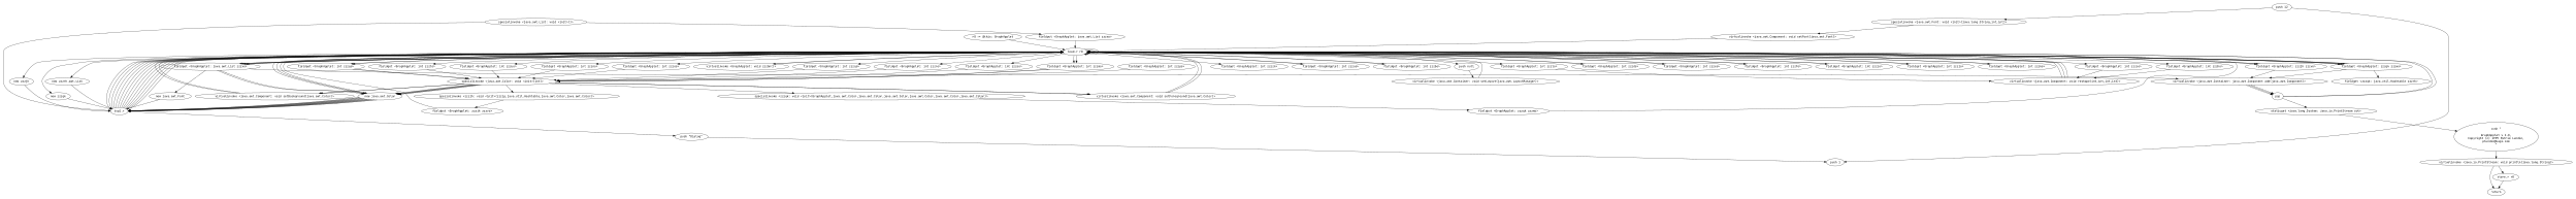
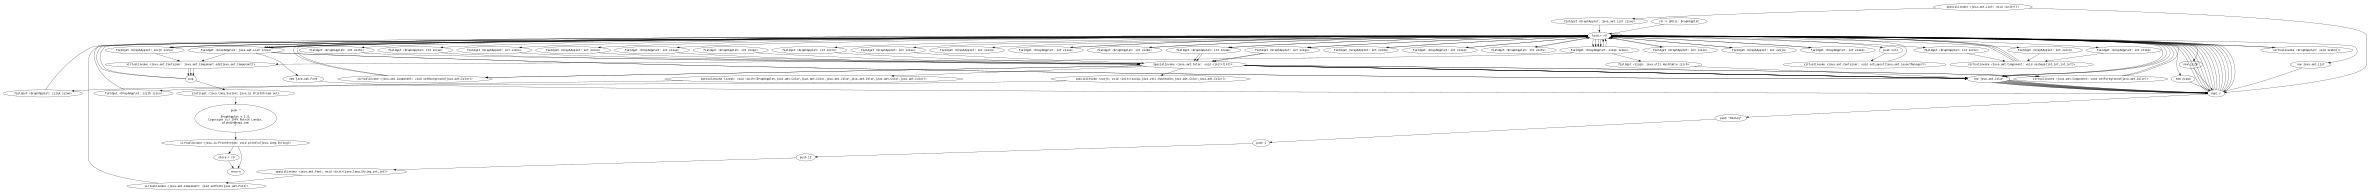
  digraph {
    fontname="JetBrains Mono"
    node [fontname="JetBrains Mono"]
    edge [fontname="JetBrains Mono"]
    "r0 := @this: GraphApplet"
    "load.r r0"
    "virtualinvoke <GraphApplet: void zzzbn()>"
    "new java.awt.Color"
    "fieldget <GraphApplet: int zzzmo>"
    "fieldget <GraphApplet: int zzzgo>"
    "push null"
-   "new java.awt.List" [label="new zzzrh.awt.List"]
+   "new java.awt.List"
    "fieldget <GraphApplet: java.awt.List zzzxo>"
    "fieldget <GraphApplet: int zzzto>"
    "fieldget <GraphApplet: int zzzuo>"
    "new zzzqk"
    "fieldget <GraphApplet: int zzzno>"
    "fieldget <GraphApplet: int zzzoo>"
    "fieldget <GraphApplet: int zzzqo>"
    "new zzzjh"
    "fieldget <GraphApplet: zzzqk zzzwo>"
    "fieldget <GraphApplet: int zzzro>"
    "fieldget <GraphApplet: int zzzso>"
    "fieldget <GraphApplet: int zzzzn>"
    "fieldget <GraphApplet: int zzzao>"
    "fieldget <GraphApplet: int zzzbo>"
    "fieldget <GraphApplet: int zzzco>"
    "fieldget <GraphApplet: zzzjh zzzvo>"
    "fieldget <GraphApplet: int zzzdo>"
    "fieldget <GraphApplet: int zzzeo>"
    "fieldget <GraphApplet: int zzzfo>"
    "fieldget <GraphApplet: int zzzho>"
    "fieldget <GraphApplet: int zzzio>"
    "fieldget <GraphApplet: int zzzjo>"
    "fieldget <GraphApplet: int zzzko>"
    "fieldget <GraphApplet: int zzzlo>"
    "dup1.r"
    "specialinvoke <java.awt.Color: void <init>(int)>"
    "virtualinvoke <java.awt.Container: void setLayout(java.awt.LayoutManager)>"
    "new java.awt.Font"
    "virtualinvoke <java.awt.Container: java.awt.Component add(java.awt.Component)>"
    "fieldget <GraphApplet: int zzzpo>"
    "fieldget <zzzqk: java.util.Hashtable zzzrh>"
    "virtualinvoke <java.awt.Component: void reshape(int,int,int,int)>"
    "push \"Dialog\""
    "specialinvoke <java.awt.List: void <init>()>"
    "fieldput <GraphApplet: java.awt.List zzzxo>"
    "push 1"
    "virtualinvoke <java.awt.Component: void setBackground(java.awt.Color)>"
    "virtualinvoke <java.awt.Component: void setForeground(java.awt.Color)>"
    "specialinvoke <zzzqk: void <init>(GraphApplet,java.awt.Color,java.awt.Color,java.awt.Color,java.awt.Color,java.awt.Color,java.awt.Color)>"
    "specialinvoke <zzzjh: void <init>(zzzip,java.util.Hashtable,java.awt.Color,java.awt.Color)>"
    "fieldput <GraphApplet: zzzqk zzzwo>"
    "fieldput <GraphApplet: zzzjh zzzvo>"
    pop
    "push 12"
    "specialinvoke <java.awt.Font: void <init>(java.lang.String,int,int)>"
    "virtualinvoke <java.awt.Component: void setFont(java.awt.Font)>"
    "staticget <java.lang.System: java.io.PrintStream out>"
    "push \"\n\nGraphApplet v 1.0,\nCopyright (c) 1999 Patrik Lundin,\nplundin@kagi.com\n\""
    "virtualinvoke <java.io.PrintStream: void println(java.lang.String)>"
    return
    "store.r r0"
    "r0 := @this: GraphApplet" -> "load.r r0"
    "load.r r0" -> "load.r r0"
    "load.r r0" -> "load.r r0"
    "load.r r0" -> "load.r r0"
    "load.r r0" -> "virtualinvoke <GraphApplet: void zzzbn()>"
    "load.r r0" -> "new java.awt.Color"
    "load.r r0" -> "new java.awt.Color"
    "load.r r0" -> "new java.awt.Color"
    "load.r r0" -> "fieldget <GraphApplet: int zzzmo>"
    "load.r r0" -> "fieldget <GraphApplet: int zzzmo>"
    "load.r r0" -> "fieldget <GraphApplet: int zzzgo>"
    "load.r r0" -> "fieldget <GraphApplet: int zzzgo>"
    "load.r r0" -> "push null"
    "load.r r0" -> "new java.awt.List"
    "load.r r0" -> "fieldget <GraphApplet: java.awt.List zzzxo>"
    "load.r r0" -> "fieldget <GraphApplet: java.awt.List zzzxo>"
    "load.r r0" -> "fieldget <GraphApplet: java.awt.List zzzxo>"
    "load.r r0" -> "fieldget <GraphApplet: java.awt.List zzzxo>"
    "load.r r0" -> "fieldget <GraphApplet: java.awt.List zzzxo>"
    "load.r r0" -> "fieldget <GraphApplet: int zzzto>"
    "load.r r0" -> "fieldget <GraphApplet: int zzzuo>"
    "load.r r0" -> "new zzzqk"
    "load.r r0" -> "fieldget <GraphApplet: int zzzno>"
    "load.r r0" -> "fieldget <GraphApplet: int zzzoo>"
    "load.r r0" -> "fieldget <GraphApplet: int zzzqo>"
    "load.r r0" -> "new zzzjh"
    "load.r r0" -> "fieldget <GraphApplet: zzzqk zzzwo>"
    "load.r r0" -> "fieldget <GraphApplet: zzzqk zzzwo>"
    "load.r r0" -> "fieldget <GraphApplet: zzzqk zzzwo>"
    "load.r r0" -> "fieldget <GraphApplet: zzzqk zzzwo>"
    "load.r r0" -> "fieldget <GraphApplet: int zzzro>"
    "load.r r0" -> "fieldget <GraphApplet: int zzzso>"
    "load.r r0" -> "fieldget <GraphApplet: int zzzzn>"
    "load.r r0" -> "fieldget <GraphApplet: int zzzao>"
    "load.r r0" -> "fieldget <GraphApplet: int zzzbo>"
    "load.r r0" -> "fieldget <GraphApplet: int zzzco>"
    "load.r r0" -> "fieldget <GraphApplet: zzzjh zzzvo>"
    "load.r r0" -> "fieldget <GraphApplet: zzzjh zzzvo>"
    "load.r r0" -> "fieldget <GraphApplet: int zzzdo>"
    "load.r r0" -> "fieldget <GraphApplet: int zzzeo>"
    "load.r r0" -> "fieldget <GraphApplet: int zzzfo>"
    "load.r r0" -> "fieldget <GraphApplet: int zzzho>"
    "load.r r0" -> "fieldget <GraphApplet: int zzzio>"
    "load.r r0" -> "fieldget <GraphApplet: int zzzjo>"
    "load.r r0" -> "fieldget <GraphApplet: int zzzko>"
    "load.r r0" -> "fieldget <GraphApplet: int zzzlo>"
    "virtualinvoke <GraphApplet: void zzzbn()>" -> "load.r r0"
    "new java.awt.Color" -> "dup1.r"
    "new java.awt.Color" -> "dup1.r"
    "new java.awt.Color" -> "dup1.r"
    "new java.awt.Color" -> "dup1.r"
    "new java.awt.Color" -> "dup1.r"
    "new java.awt.Color" -> "dup1.r"
    "new java.awt.Color" -> "dup1.r"
    "new java.awt.Color" -> "dup1.r"
    "new java.awt.Color" -> "dup1.r"
    "new java.awt.Color" -> "dup1.r"
    "new java.awt.Color" -> "dup1.r"
    "new java.awt.Color" -> "dup1.r"
    "fieldget <GraphApplet: int zzzmo>" -> "specialinvoke <java.awt.Color: void <init>(int)>"
    "fieldget <GraphApplet: int zzzmo>" -> "specialinvoke <java.awt.Color: void <init>(int)>"
    "fieldget <GraphApplet: int zzzgo>" -> "specialinvoke <java.awt.Color: void <init>(int)>"
    "fieldget <GraphApplet: int zzzgo>" -> "specialinvoke <java.awt.Color: void <init>(int)>"
    "push null" -> "virtualinvoke <java.awt.Container: void setLayout(java.awt.LayoutManager)>"
    "new java.awt.List" -> "dup1.r"
    "fieldget <GraphApplet: java.awt.List zzzxo>" -> "load.r r0"
    "fieldget <GraphApplet: java.awt.List zzzxo>" -> "new java.awt.Color"
    "fieldget <GraphApplet: java.awt.List zzzxo>" -> "new java.awt.Color"
    "fieldget <GraphApplet: java.awt.List zzzxo>" -> "new java.awt.Font"
    "fieldget <GraphApplet: java.awt.List zzzxo>" -> "virtualinvoke <java.awt.Container: java.awt.Component add(java.awt.Component)>"
    "fieldget <GraphApplet: int zzzto>" -> "specialinvoke <java.awt.Color: void <init>(int)>"
    "fieldget <GraphApplet: int zzzuo>" -> "specialinvoke <java.awt.Color: void <init>(int)>"
    "new zzzqk" -> "dup1.r"
    "fieldget <GraphApplet: int zzzno>" -> "specialinvoke <java.awt.Color: void <init>(int)>"
    "fieldget <GraphApplet: int zzzoo>" -> "specialinvoke <java.awt.Color: void <init>(int)>"
    "fieldget <GraphApplet: int zzzqo>" -> "specialinvoke <java.awt.Color: void <init>(int)>"
    "new zzzjh" -> "dup1.r"
    "fieldget <GraphApplet: zzzqk zzzwo>" -> "load.r r0"
    "fieldget <GraphApplet: zzzqk zzzwo>" -> "load.r r0"
    "fieldget <GraphApplet: zzzqk zzzwo>" -> "virtualinvoke <java.awt.Container: java.awt.Component add(java.awt.Component)>"
    "fieldget <GraphApplet: zzzqk zzzwo>" -> "fieldget <zzzqk: java.util.Hashtable zzzrh>"
    "fieldget <GraphApplet: int zzzro>" -> "specialinvoke <java.awt.Color: void <init>(int)>"
    "fieldget <GraphApplet: int zzzso>" -> "specialinvoke <java.awt.Color: void <init>(int)>"
    "fieldget <GraphApplet: int zzzao>" -> "load.r r0"
    "fieldget <GraphApplet: int zzzbo>" -> "load.r r0"
    "fieldget <GraphApplet: int zzzco>" -> "virtualinvoke <java.awt.Component: void reshape(int,int,int,int)>"
    "fieldget <GraphApplet: zzzjh zzzvo>" -> "load.r r0"
    "fieldget <GraphApplet: zzzjh zzzvo>" -> "virtualinvoke <java.awt.Container: java.awt.Component add(java.awt.Component)>"
    "fieldget <GraphApplet: int zzzdo>" -> "load.r r0"
    "fieldget <GraphApplet: int zzzeo>" -> "load.r r0"
    "fieldget <GraphApplet: int zzzfo>" -> "load.r r0"
    "fieldget <GraphApplet: int zzzho>" -> "virtualinvoke <java.awt.Component: void reshape(int,int,int,int)>"
    "fieldget <GraphApplet: int zzzio>" -> "load.r r0"
    "fieldget <GraphApplet: int zzzjo>" -> "load.r r0"
    "fieldget <GraphApplet: int zzzko>" -> "load.r r0"
    "fieldget <GraphApplet: int zzzlo>" -> "virtualinvoke <java.awt.Component: void reshape(int,int,int,int)>"
    "dup1.r" -> "load.r r0"
    "dup1.r" -> "load.r r0"
    "dup1.r" -> "load.r r0"
    "dup1.r" -> "load.r r0"
    "dup1.r" -> "load.r r0"
    "dup1.r" -> "load.r r0"
    "dup1.r" -> "load.r r0"
    "dup1.r" -> "load.r r0"
    "dup1.r" -> "load.r r0"
    "dup1.r" -> "load.r r0"
    "dup1.r" -> "load.r r0"
    "dup1.r" -> "load.r r0"
    "dup1.r" -> "load.r r0"
    "dup1.r" -> "load.r r0"
    "dup1.r" -> "push \"Dialog\""
    "specialinvoke <java.awt.Color: void <init>(int)>" -> "new java.awt.Color"
    "specialinvoke <java.awt.Color: void <init>(int)>" -> "new java.awt.Color"
    "specialinvoke <java.awt.Color: void <init>(int)>" -> "new java.awt.Color"
    "specialinvoke <java.awt.Color: void <init>(int)>" -> "new java.awt.Color"
    "specialinvoke <java.awt.Color: void <init>(int)>" -> "new java.awt.Color"
    "specialinvoke <java.awt.Color: void <init>(int)>" -> "new java.awt.Color"
    "specialinvoke <java.awt.Color: void <init>(int)>" -> "virtualinvoke <java.awt.Component: void setBackground(java.awt.Color)>"
    "specialinvoke <java.awt.Color: void <init>(int)>" -> "virtualinvoke <java.awt.Component: void setBackground(java.awt.Color)>"
    "specialinvoke <java.awt.Color: void <init>(int)>" -> "virtualinvoke <java.awt.Component: void setForeground(java.awt.Color)>"
    "specialinvoke <java.awt.Color: void <init>(int)>" -> "virtualinvoke <java.awt.Component: void setForeground(java.awt.Color)>"
    "specialinvoke <java.awt.Color: void <init>(int)>" -> "specialinvoke <zzzqk: void <init>(GraphApplet,java.awt.Color,java.awt.Color,java.awt.Color,java.awt.Color,java.awt.Color,java.awt.Color)>"
    "specialinvoke <java.awt.Color: void <init>(int)>" -> "specialinvoke <zzzjh: void <init>(zzzip,java.util.Hashtable,java.awt.Color,java.awt.Color)>"
    "virtualinvoke <java.awt.Container: void setLayout(java.awt.LayoutManager)>" -> "load.r r0"
    "new java.awt.Font" -> "dup1.r"
    "virtualinvoke <java.awt.Container: java.awt.Component add(java.awt.Component)>" -> pop
    "virtualinvoke <java.awt.Container: java.awt.Component add(java.awt.Component)>" -> pop
    "virtualinvoke <java.awt.Container: java.awt.Component add(java.awt.Component)>" -> pop
    "fieldget <GraphApplet: int zzzpo>" -> "specialinvoke <java.awt.Color: void <init>(int)>"
+   "fieldget <zzzqk: java.util.Hashtable zzzrh>" -> "new java.awt.Color"
    "virtualinvoke <java.awt.Component: void reshape(int,int,int,int)>" -> "load.r r0"
    "virtualinvoke <java.awt.Component: void reshape(int,int,int,int)>" -> "load.r r0"
    "virtualinvoke <java.awt.Component: void reshape(int,int,int,int)>" -> "load.r r0"
    "push \"Dialog\"" -> "push 1"
    "specialinvoke <java.awt.List: void <init>()>" -> "dup1.r"
    "specialinvoke <java.awt.List: void <init>()>" -> "fieldput <GraphApplet: java.awt.List zzzxo>"
    "fieldput <GraphApplet: java.awt.List zzzxo>" -> "load.r r0"
-   "push 12" -> "push 1"
+   "push 1" -> "push 12"
    "virtualinvoke <java.awt.Component: void setBackground(java.awt.Color)>" -> "load.r r0"
    "virtualinvoke <java.awt.Component: void setBackground(java.awt.Color)>" -> "load.r r0"
    "virtualinvoke <java.awt.Component: void setForeground(java.awt.Color)>" -> "load.r r0"
    "virtualinvoke <java.awt.Component: void setForeground(java.awt.Color)>" -> "load.r r0"
    "specialinvoke <zzzqk: void <init>(GraphApplet,java.awt.Color,java.awt.Color,java.awt.Color,java.awt.Color,java.awt.Color,java.awt.Color)>" -> "fieldput <GraphApplet: zzzqk zzzwo>"
    "specialinvoke <zzzjh: void <init>(zzzip,java.util.Hashtable,java.awt.Color,java.awt.Color)>" -> "fieldput <GraphApplet: zzzjh zzzvo>"
    "fieldput <GraphApplet: zzzqk zzzwo>" -> "load.r r0"
    "fieldput <GraphApplet: zzzjh zzzvo>" -> "load.r r0"
    pop -> "load.r r0"
    pop -> "load.r r0"
    pop -> "staticget <java.lang.System: java.io.PrintStream out>"
    "push 12" -> "specialinvoke <java.awt.Font: void <init>(java.lang.String,int,int)>"
    "specialinvoke <java.awt.Font: void <init>(java.lang.String,int,int)>" -> "virtualinvoke <java.awt.Component: void setFont(java.awt.Font)>"
    "virtualinvoke <java.awt.Component: void setFont(java.awt.Font)>" -> "load.r r0"
    "staticget <java.lang.System: java.io.PrintStream out>" -> "push \"\n\nGraphApplet v 1.0,\nCopyright (c) 1999 Patrik Lundin,\nplundin@kagi.com\n\""
    "push \"\n\nGraphApplet v 1.0,\nCopyright (c) 1999 Patrik Lundin,\nplundin@kagi.com\n\"" -> "virtualinvoke <java.io.PrintStream: void println(java.lang.String)>"
    "virtualinvoke <java.io.PrintStream: void println(java.lang.String)>" -> return
    "virtualinvoke <java.io.PrintStream: void println(java.lang.String)>" -> "store.r r0"
    "store.r r0" -> return
  }
